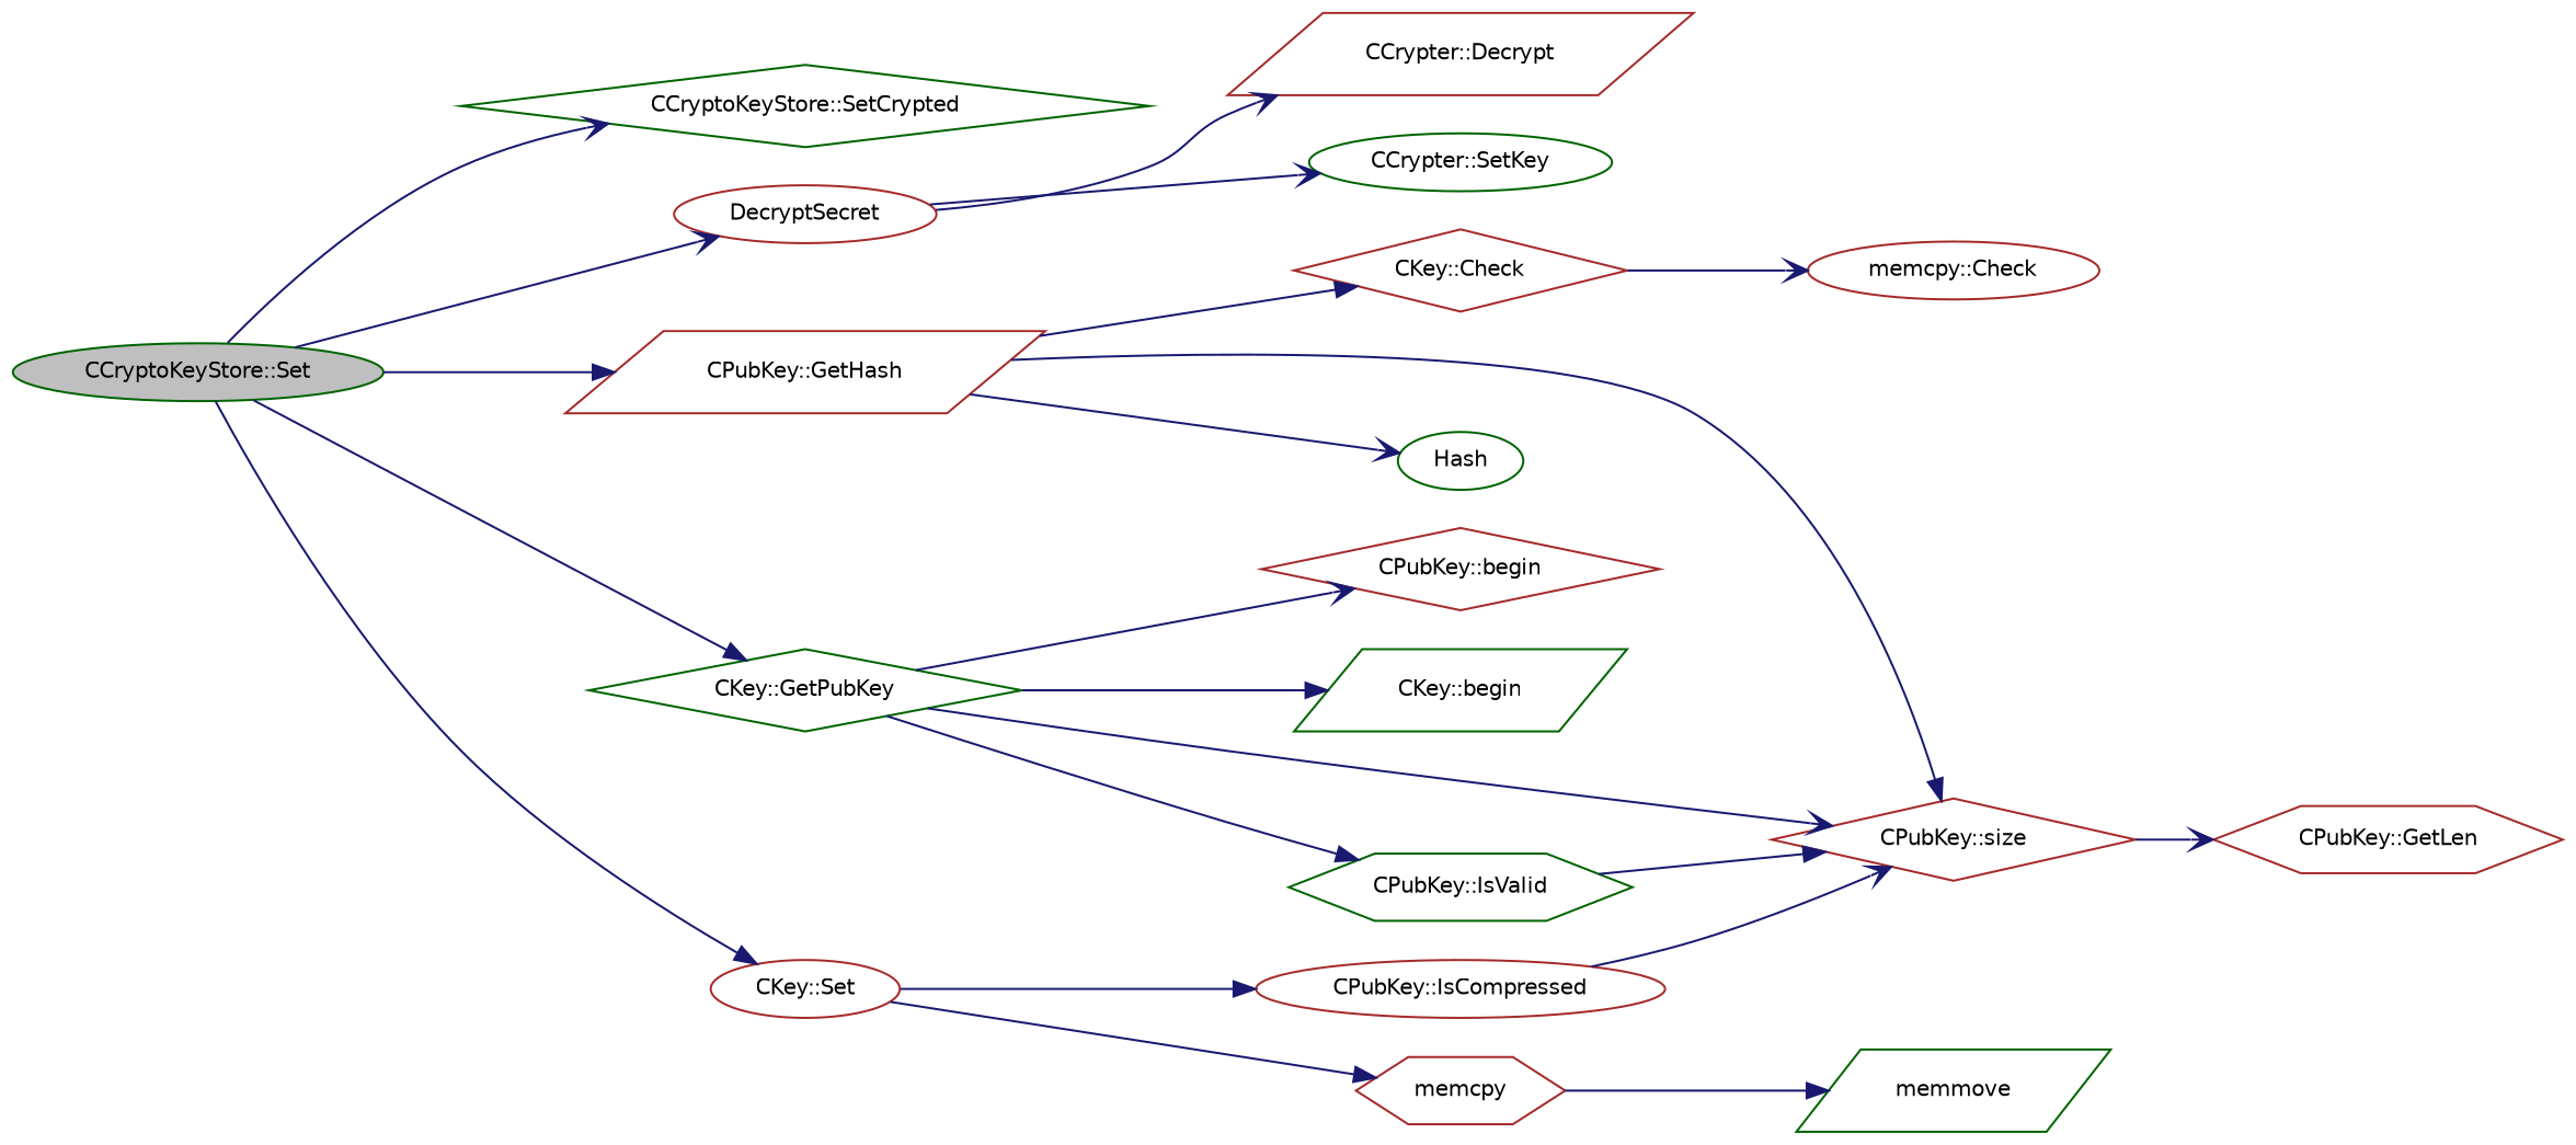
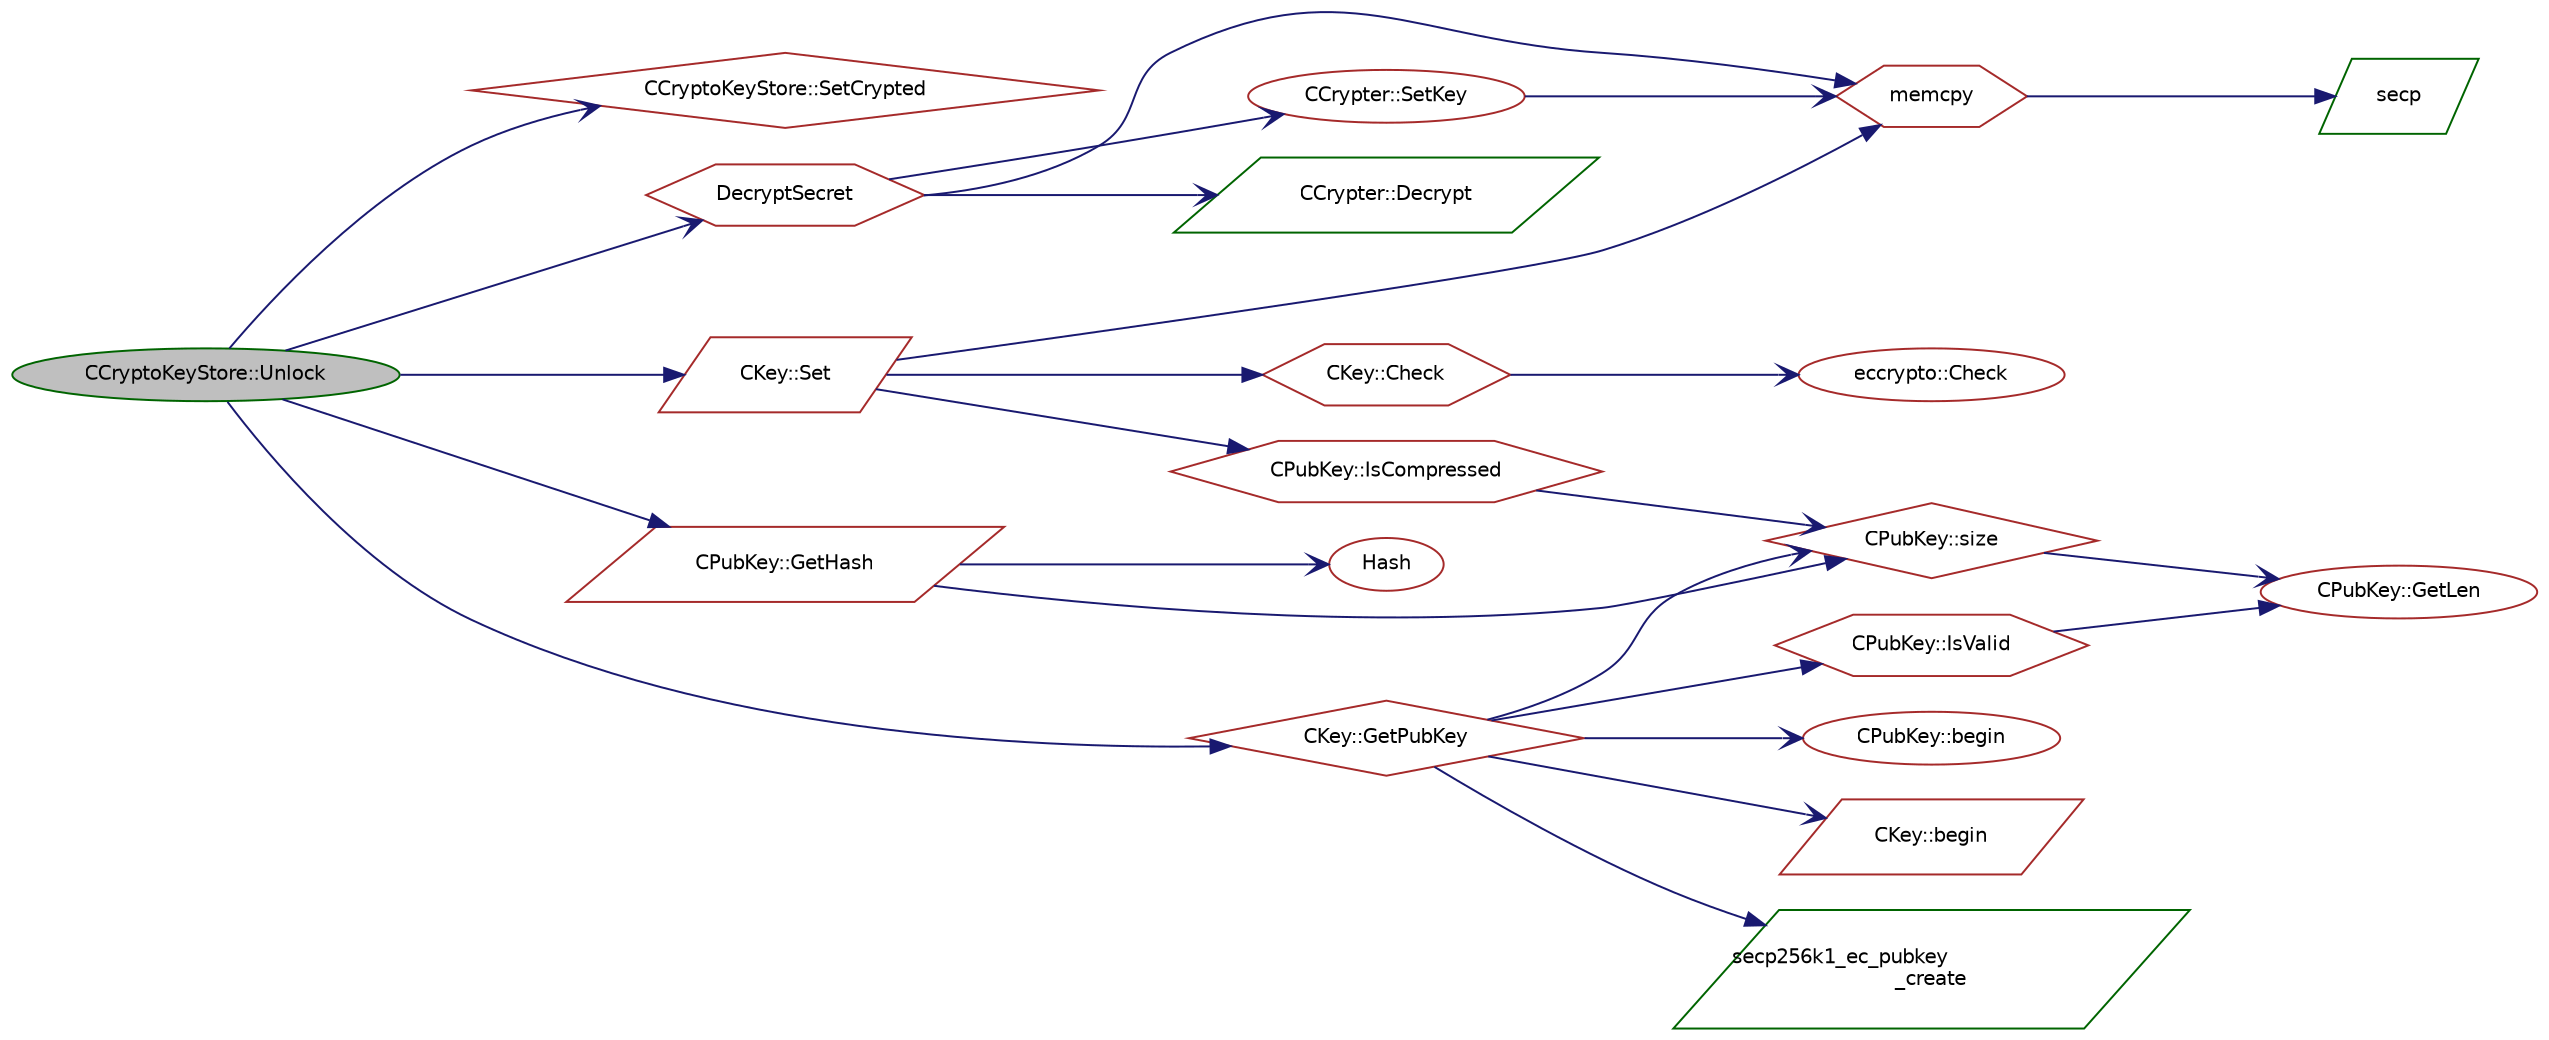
  digraph {
    rankdir=LR
    node [color=brown fillcolor=white fontname=Helvetica fontsize=10 shape=ellipse style=filled]
    edge [arrowhead=normal color=midnightblue fontname=Helvetica fontsize=10 labelfontname=Helvetica labelfontsize=10 style=solid]
-   n1 [color=darkgreen fillcolor=grey75 fontcolor=black height=0.2 label="CCryptoKeyStore::Set" width=0.4]
-   n2 [color=darkgreen height=0.2 label="CCryptoKeyStore::SetCrypted" shape=diamond width=0.4]
-   n3 [height=0.2 label=DecryptSecret width=0.4]
+   n1 [color=darkgreen fillcolor=grey75 fontcolor=black height=0.2 label="CCryptoKeyStore::Unlock" width=0.4]
+   n2 [height=0.2 label="CCryptoKeyStore::SetCrypted" shape=diamond width=0.4]
+   n3 [height=0.2 label=DecryptSecret shape=hexagon width=0.4]
    n4 [height=0.2 label="CPubKey::GetHash" shape=parallelogram width=0.4]
-   n5 [height=0.2 label="CKey::Set" width=0.4]
-   n6 [color=darkgreen height=0.2 label="CKey::GetPubKey" shape=diamond width=0.4]
+   n5 [height=0.2 label="CKey::Set" shape=parallelogram width=0.4]
+   n6 [height=0.2 label="CKey::GetPubKey" shape=diamond width=0.4]
    n7 [height=0.2 label=memcpy shape=hexagon width=0.4]
-   n8 [color=darkgreen height=0.2 label="CCrypter::SetKey" width=0.4]
-   n9 [height=0.2 label="CCrypter::Decrypt" shape=parallelogram width=0.4]
-   n10 [color=darkgreen height=0.2 label=Hash width=0.4]
+   n8 [height=0.2 label="CCrypter::SetKey" width=0.4]
+   n9 [color=darkgreen height=0.2 label="CCrypter::Decrypt" shape=parallelogram width=0.4]
+   n10 [height=0.2 label=Hash width=0.4]
    n11 [height=0.2 label="CPubKey::size" shape=diamond width=0.4]
-   n12 [height=0.2 label="CPubKey::IsCompressed" width=0.4]
-   n13 [height=0.2 label="CKey::Check" shape=diamond width=0.4]
-   n15 [height=0.2 label="CPubKey::begin" shape=diamond width=0.4]
-   n16 [color=darkgreen height=0.2 label="CKey::begin" shape=parallelogram width=0.4]
-   n17 [color=darkgreen height=0.2 label="CPubKey::IsValid" shape=hexagon width=0.4]
-   n18 [color=darkgreen height=0.2 label=memmove shape=parallelogram width=0.4]
-   n19 [height=0.2 label="CPubKey::GetLen" shape=hexagon width=0.4]
-   n20 [height=0.2 label="memcpy::Check" width=0.4]
+   n12 [height=0.2 label="CPubKey::IsCompressed" shape=hexagon width=0.4]
+   n13 [height=0.2 label="CKey::Check" shape=hexagon width=0.4]
+   n14 [color=darkgreen height=0.2 label="secp256k1_ec_pubkey\l_create" shape=parallelogram width=0.4]
+   n15 [height=0.2 label="CPubKey::begin" width=0.4]
+   n16 [height=0.2 label="CKey::begin" shape=parallelogram width=0.4]
+   n17 [height=0.2 label="CPubKey::IsValid" shape=hexagon width=0.4]
+   n18 [color=darkgreen height=0.2 label=secp shape=parallelogram width=0.4]
+   n19 [height=0.2 label="CPubKey::GetLen" width=0.4]
+   n20 [height=0.2 label="eccrypto::Check" width=0.4]
    n1 -> n2 [arrowhead=vee]
    n1 -> n3 [arrowhead=vee]
    n1 -> n4
    n1 -> n5
    n1 -> n6
+   n3 -> n7
    n3 -> n8 [arrowhead=vee]
    n3 -> n9 [arrowhead=vee]
    n4 -> n10 [arrowhead=vee]
    n4 -> n11
    n5 -> n7
    n5 -> n12
-   n4 -> n13
+   n5 -> n13
    n6 -> n11 [arrowhead=vee]
+   n6 -> n14
    n6 -> n15 [arrowhead=vee]
-   n6 -> n16
+   n6 -> n16 [arrowhead=vee]
    n6 -> n17
    n7 -> n18
+   n8 -> n7 [arrowhead=vee]
    n11 -> n19 [arrowhead=vee]
    n12 -> n11 [arrowhead=vee]
    n13 -> n20 [arrowhead=vee]
-   n17 -> n11
+   n17 -> n19
  }
